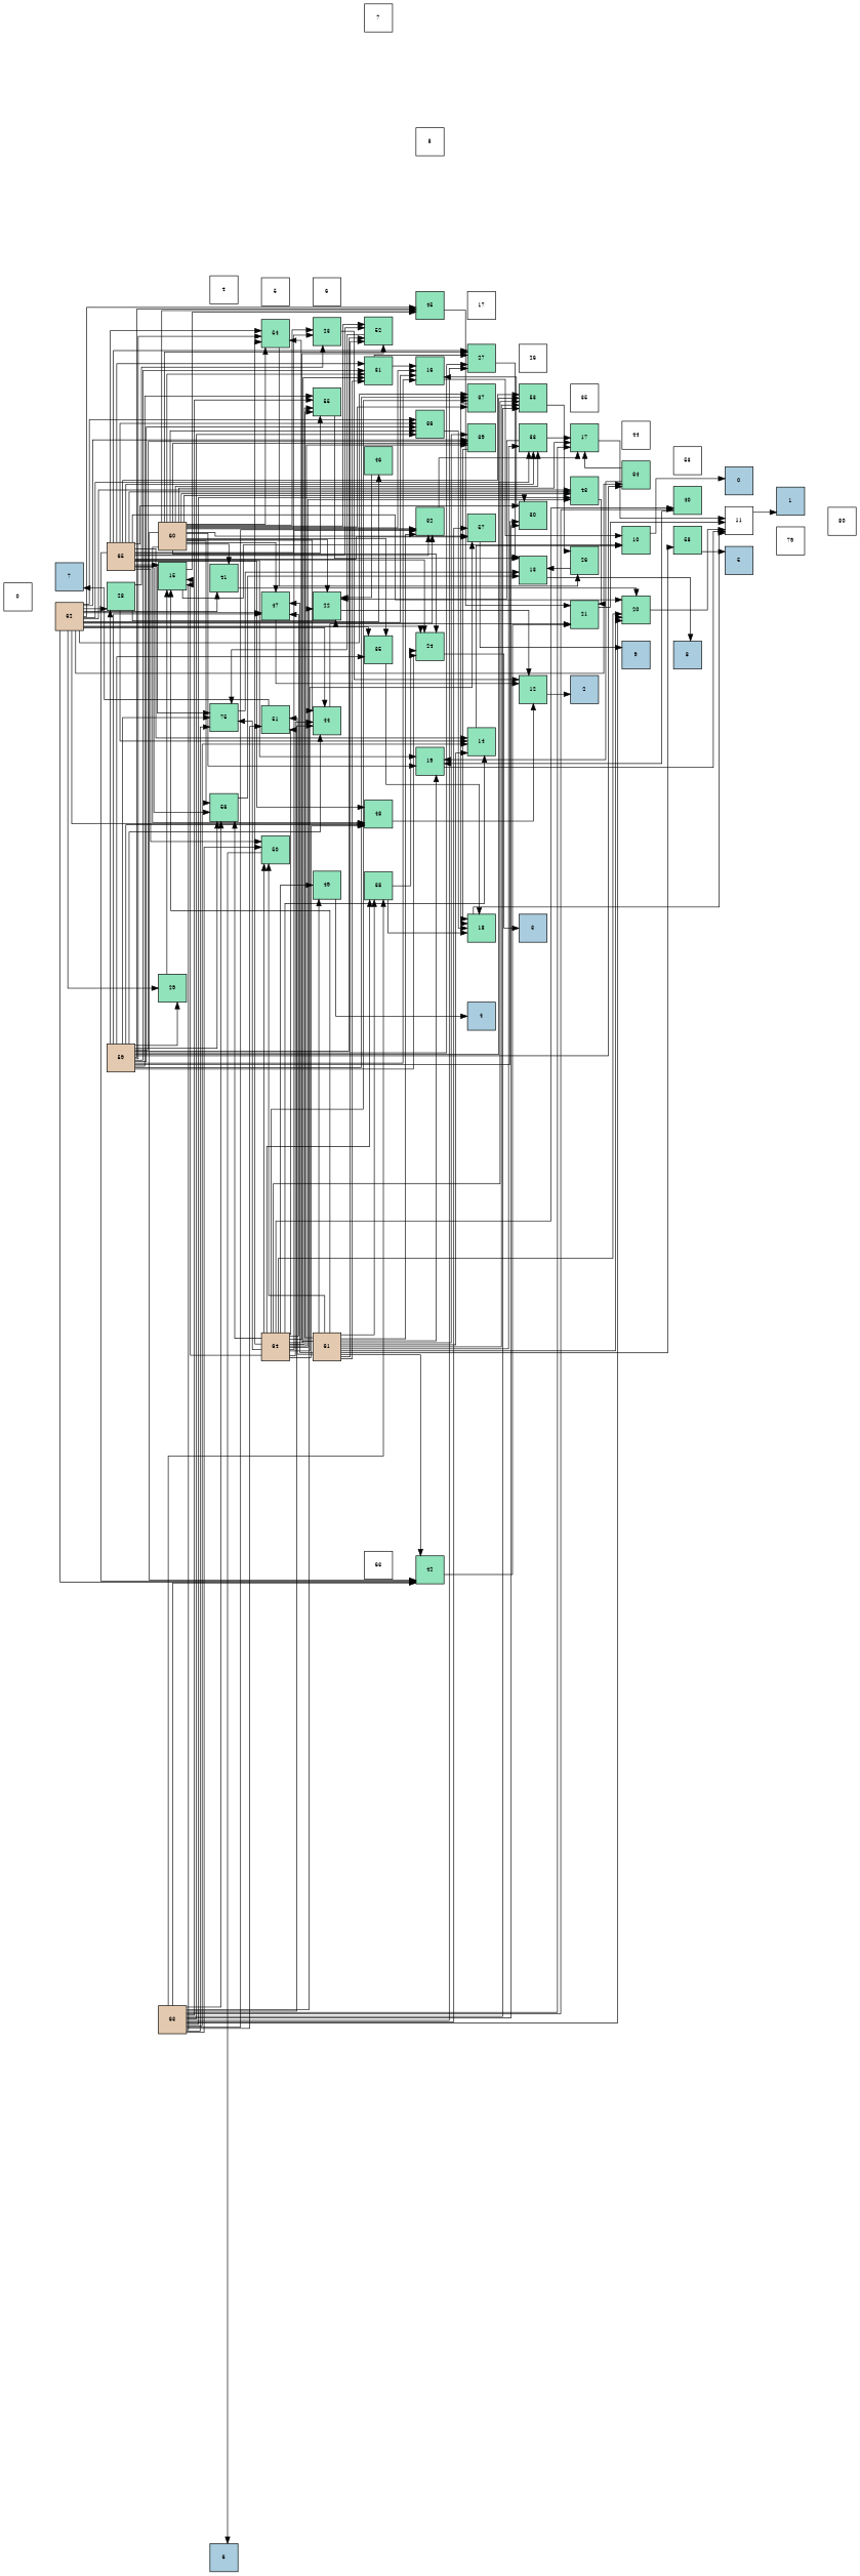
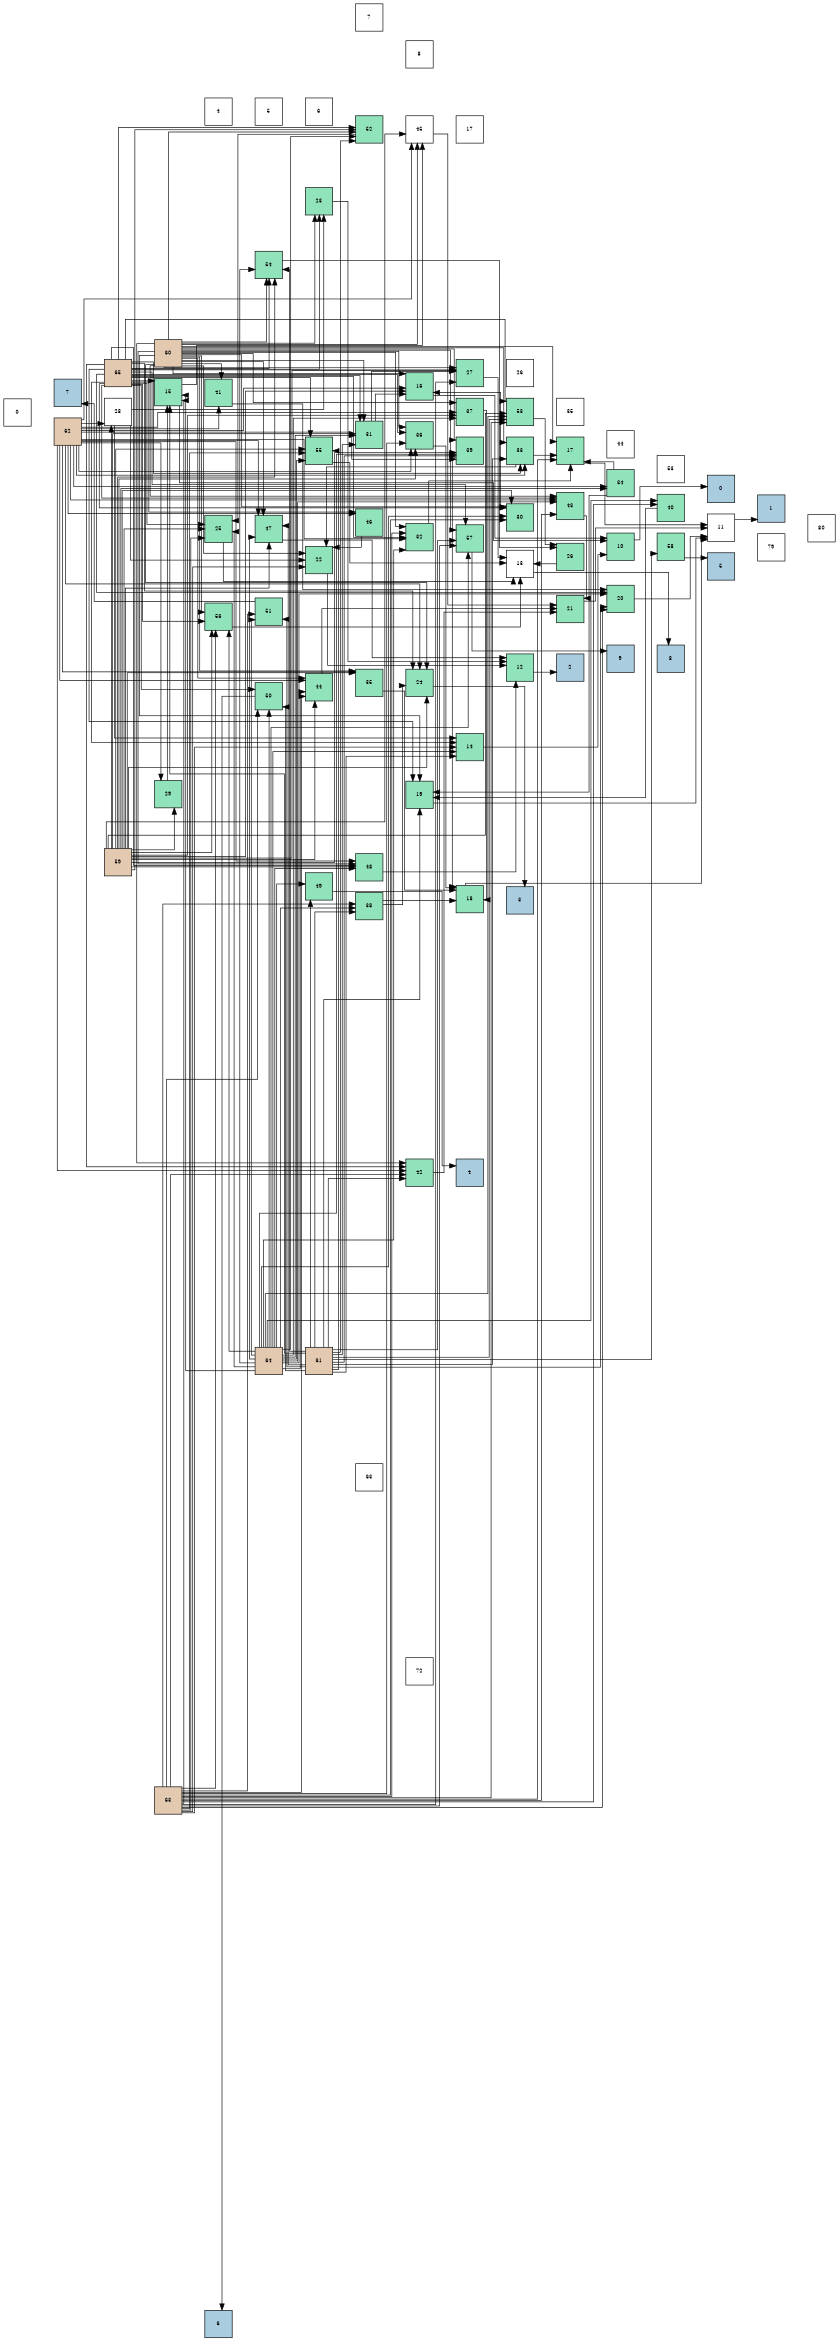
  digraph {
    rank=same
    rankdir=LR
    splines=ortho
    node [fillcolor="#91e3bb" fixedsize=true fontsize=8 shape=square style=filled]
    edge [constraint=false style=vis]
    n1 [fillcolor="#ffffff" label=0 width=0.6]
    n2 [fillcolor="#a9ccde" label=7 width=0.6]
    n3 [fillcolor="#e3c9af" label=62 width=0.6]
    n4 [fillcolor="#e3c9af" label=65 width=0.6]
-   n5 [label=28 width=0.6]
-   n6 [label=45 width=0.6]
+   n5 [fillcolor="#ffffff" label=28 width=0.6]
+   n6 [fillcolor="#ffffff" label=45 width=0.6]
    n7 [label=46 width=0.6]
    n8 [label=36 width=0.6]
    n9 [label=37 width=0.6]
    n10 [label=32 width=0.6]
    n11 [label=33 width=0.6]
    n12 [label=48 width=0.6]
    n13 [label=24 width=0.6]
    n14 [label=43 width=0.6]
    n15 [label=42 width=0.6]
    n16 [label=41 width=0.6]
    n17 [label=47 width=0.6]
    n18 [label=16 width=0.6]
    n19 [label=44 width=0.6]
    n20 [label=35 width=0.6]
    n21 [label=39 width=0.6]
    n22 [fillcolor="#e3c9af" label=59 width=0.6]
    n23 [label=29 width=0.6]
    n24 [label=34 width=0.6]
    n25 [fillcolor="#e3c9af" label=60 width=0.6]
    n26 [label=15 width=0.6]
    n27 [label=54 width=0.6]
    n28 [label=23 width=0.6]
    n29 [label=52 width=0.6]
-   n30 [label=75 width=0.6]
+   n30 [label=25 width=0.6]
    n31 [label=55 width=0.6]
    n32 [label=31 width=0.6]
    n33 [label=27 width=0.6]
    n34 [label=56 width=0.6]
    n35 [label=53 width=0.6]
    n36 [label=50 width=0.6]
    n37 [label=57 width=0.6]
    n38 [label=30 width=0.6]
    n39 [label=19 width=0.6]
    n40 [label=14 width=0.6]
    n41 [label=20 width=0.6]
    n42 [label=22 width=0.6]
    n43 [fillcolor="#ffffff" label=4 width=0.6]
    n44 [label=17 width=0.6]
    n45 [label=10 width=0.6]
    n46 [label=26 width=0.6]
    n47 [label=12 width=0.6]
    n48 [fillcolor="#ffffff" label=17 width=0.6]
    n49 [label=21 width=0.6]
    n50 [label=51 width=0.6]
-   n51 [label=13 width=0.6]
+   n51 [fillcolor="#ffffff" label=13 width=0.6]
    n52 [fillcolor="#ffffff" label=26 width=0.6]
    n53 [label=18 width=0.6]
    n54 [fillcolor="#ffffff" label=35 width=0.6]
    n55 [fillcolor="#a9ccde" label=6 width=0.6]
    n56 [label=49 width=0.6]
    n57 [fillcolor="#a9ccde" label=3 width=0.6]
    n58 [fillcolor="#a9ccde" label=9 width=0.6]
    n59 [fillcolor="#ffffff" label=11 width=0.6]
    n60 [fillcolor="#a9ccde" label=4 width=0.6]
    n61 [label=58 width=0.6]
    n62 [fillcolor="#a9ccde" label=8 width=0.6]
    n63 [fillcolor="#ffffff" label=5 width=0.6]
    n64 [fillcolor="#ffffff" label=44 width=0.6]
    n65 [fillcolor="#ffffff" label=6 width=0.6]
    n66 [fillcolor="#ffffff" label=7 width=0.6]
    n67 [fillcolor="#ffffff" label=8 width=0.6]
    n68 [fillcolor="#e3c9af" label=63 width=0.6]
    n69 [label=40 width=0.6]
    n70 [fillcolor="#ffffff" label=53 width=0.6]
    n71 [fillcolor="#a9ccde" label=0 width=0.6]
    n72 [fillcolor="#a9ccde" label=2 width=0.6]
    n73 [label=38 width=0.6]
    n74 [fillcolor="#e3c9af" label=64 width=0.6]
    n75 [fillcolor="#e3c9af" label=61 width=0.6]
    n76 [fillcolor="#a9ccde" label=1 width=0.6]
    n77 [fillcolor="#ffffff" label=79 width=0.6]
    n78 [fillcolor="#ffffff" label=63 width=0.6]
+   n79 [fillcolor="#ffffff" label=72 width=0.6]
    n80 [fillcolor="#a9ccde" label=5 width=0.6]
    n81 [fillcolor="#ffffff" label=80 width=0.6]
    n1 -> n2 [constraint=true style=invis]
    n1 -> n3 [constraint=true style=invis]
    n2 -> n4 [constraint=true style=invis]
    n2 -> n5 [constraint=true style=invis]
    n3 -> n5
    n3 -> n5 [constraint=true style=invis]
    n3 -> n6
    n3 -> n7
    n3 -> n8
    n3 -> n9
    n3 -> n10
    n3 -> n11
    n3 -> n12
    n3 -> n13
    n3 -> n14
    n3 -> n15
    n3 -> n16
    n3 -> n17
    n3 -> n18
    n3 -> n19
    n3 -> n20
    n3 -> n21
    n3 -> n22 [constraint=true style=invis]
    n3 -> n23
    n3 -> n24
+   n4 -> n7
    n4 -> n8
    n4 -> n10
    n4 -> n11
    n4 -> n12
    n4 -> n13
    n4 -> n14
    n4 -> n15
    n4 -> n25 [constraint=true style=invis]
    n4 -> n26
    n4 -> n26 [constraint=true style=invis]
    n4 -> n27
    n4 -> n28
    n4 -> n29
    n4 -> n30
    n4 -> n31
    n4 -> n32
    n4 -> n33
    n4 -> n34
    n4 -> n35
    n4 -> n36
    n4 -> n37
    n4 -> n38
    n4 -> n39
    n4 -> n40
    n4 -> n41
    n5 -> n23 [constraint=true style=invis]
    n5 -> n26 [constraint=true style=invis]
    n5 -> n28
    n5 -> n40
    n5 -> n42
    n6 -> n33 [constraint=true style=invis]
    n6 -> n48 [constraint=true style=invis]
    n6 -> n49
    n7 -> n8 [constraint=true style=invis]
    n7 -> n10 [constraint=true style=invis]
    n7 -> n42
    n8 -> n9 [constraint=true style=invis]
    n8 -> n21 [constraint=true style=invis]
    n8 -> n53
    n9 -> n11 [constraint=true style=invis]
    n9 -> n35 [constraint=true style=invis]
    n9 -> n53
    n10 -> n21 [constraint=true style=invis]
    n10 -> n37 [constraint=true style=invis]
    n10 -> n44
    n11 -> n14 [constraint=true style=invis]
    n11 -> n42
    n11 -> n44
    n11 -> n44 [constraint=true style=invis]
    n12 -> n13 [constraint=true style=invis]
    n12 -> n39 [constraint=true style=invis]
    n12 -> n47
    n13 -> n37 [constraint=true style=invis]
    n13 -> n40 [constraint=true style=invis]
    n13 -> n57
    n14 -> n24 [constraint=true style=invis]
    n14 -> n45 [constraint=true style=invis]
    n14 -> n49
    n15 -> n49
    n15 -> n53 [constraint=true style=invis]
    n15 -> n60 [constraint=true style=invis]
    n16 -> n17 [constraint=true style=invis]
    n16 -> n27 [constraint=true style=invis]
    n16 -> n41
    n17 -> n31 [constraint=true style=invis]
    n17 -> n42 [constraint=true style=invis]
    n17 -> n47
    n18 -> n9 [constraint=true style=invis]
    n18 -> n33 [constraint=true style=invis]
    n18 -> n45
    n19 -> n12 [constraint=true style=invis]
    n19 -> n20 [constraint=true style=invis]
    n19 -> n49
    n20 -> n10 [constraint=true style=invis]
    n20 -> n13 [constraint=true style=invis]
    n20 -> n53
    n21 -> n11 [constraint=true style=invis]
    n21 -> n38 [constraint=true style=invis]
    n21 -> n53
    n22 -> n5
    n22 -> n6
    n22 -> n8
    n22 -> n9
    n22 -> n12
    n22 -> n13
    n22 -> n17
    n22 -> n18
    n22 -> n19
    n22 -> n20
    n22 -> n21
    n22 -> n23
    n22 -> n23 [constraint=true style=invis]
    n22 -> n24
    n22 -> n27
    n22 -> n29
    n22 -> n30
    n22 -> n31
    n22 -> n32
    n22 -> n33
    n22 -> n34
    n22 -> n35
    n22 -> n38
    n22 -> n68 [constraint=true style=invis]
    n23 -> n26
    n23 -> n30 [constraint=true style=invis]
    n23 -> n34 [constraint=true style=invis]
    n24 -> n39
    n24 -> n44
    n24 -> n69 [constraint=true style=invis]
    n24 -> n70 [constraint=true style=invis]
    n25 -> n6
    n25 -> n8
    n25 -> n9
    n25 -> n10
    n25 -> n11
    n25 -> n12
    n25 -> n13
    n25 -> n14
    n25 -> n15
    n25 -> n16
    n25 -> n16 [constraint=true style=invis]
    n25 -> n17
    n25 -> n18
    n25 -> n19
    n25 -> n20
    n25 -> n21
    n25 -> n27
    n25 -> n28
    n25 -> n29
    n25 -> n32
    n25 -> n33
    n25 -> n34
    n25 -> n37
    n25 -> n38
    n25 -> n39
    n25 -> n42
    n25 -> n43 [constraint=true style=invis]
    n25 -> n44
    n26 -> n6
    n26 -> n16 [constraint=true style=invis]
    n26 -> n30 [constraint=true style=invis]
    n26 -> n45
    n27 -> n28 [constraint=true style=invis]
    n27 -> n31 [constraint=true style=invis]
    n27 -> n46
    n28 -> n29 [constraint=true style=invis]
    n28 -> n32 [constraint=true style=invis]
    n28 -> n47
    n29 -> n6 [constraint=true style=invis]
    n29 -> n18 [constraint=true style=invis]
    n29 -> n30
    n30 -> n17 [constraint=true style=invis]
    n30 -> n50 [constraint=true style=invis]
    n30 -> n51
    n31 -> n7 [constraint=true style=invis]
    n31 -> n32 [constraint=true style=invis]
    n31 -> n51
    n32 -> n8 [constraint=true style=invis]
    n32 -> n18
    n32 -> n18 [constraint=true style=invis]
    n32 -> n33
    n33 -> n35 [constraint=true style=invis]
    n33 -> n51
    n33 -> n52 [constraint=true style=invis]
    n34 -> n36 [constraint=true style=invis]
    n34 -> n50 [constraint=true style=invis]
    n34 -> n51
    n35 -> n44 [constraint=true style=invis]
    n35 -> n46
    n35 -> n54 [constraint=true style=invis]
    n36 -> n19 [constraint=true style=invis]
    n36 -> n55
    n36 -> n56 [constraint=true style=invis]
    n37 -> n38 [constraint=true style=invis]
    n37 -> n51 [constraint=true style=invis]
    n37 -> n58
    n38 -> n14 [constraint=true style=invis]
    n38 -> n18
    n38 -> n46 [constraint=true style=invis]
    n39 -> n40 [constraint=true style=invis]
    n39 -> n53 [constraint=true style=invis]
    n39 -> n59
    n40 -> n45
    n40 -> n47 [constraint=true style=invis]
    n40 -> n51 [constraint=true style=invis]
    n41 -> n59
    n41 -> n61 [constraint=true style=invis]
    n41 -> n62 [constraint=true style=invis]
    n42 -> n7 [constraint=true style=invis]
    n42 -> n20 [constraint=true style=invis]
    n42 -> n47
    n43 -> n27 [constraint=true style=invis]
    n43 -> n63 [constraint=true style=invis]
    n44 -> n24 [constraint=true style=invis]
    n44 -> n59
    n44 -> n64 [constraint=true style=invis]
    n45 -> n61 [constraint=true style=invis]
    n45 -> n69 [constraint=true style=invis]
    n45 -> n71
    n46 -> n41 [constraint=true style=invis]
    n46 -> n45 [constraint=true style=invis]
    n46 -> n51
    n47 -> n49 [constraint=true style=invis]
    n47 -> n72
    n47 -> n72 [constraint=true style=invis]
    n48 -> n52 [constraint=true style=invis]
    n49 -> n41 [constraint=true style=invis]
    n49 -> n58 [constraint=true style=invis]
    n49 -> n59
    n50 -> n2
    n50 -> n19 [constraint=true style=invis]
    n50 -> n42 [constraint=true style=invis]
    n51 -> n46 [constraint=true style=invis]
    n51 -> n49 [constraint=true style=invis]
    n51 -> n62
    n52 -> n54 [constraint=true style=invis]
    n53 -> n47 [constraint=true style=invis]
    n53 -> n57 [constraint=true style=invis]
    n53 -> n59
    n54 -> n64 [constraint=true style=invis]
    n55 -> n36 [constraint=true style=invis]
    n55 -> n74 [constraint=true style=invis]
    n56 -> n12 [constraint=true style=invis]
    n56 -> n60
    n56 -> n73 [constraint=true style=invis]
    n57 -> n72 [constraint=true style=invis]
    n58 -> n62 [constraint=true style=invis]
    n59 -> n76
    n59 -> n76 [constraint=true style=invis]
    n59 -> n77 [constraint=true style=invis]
    n60 -> n57 [constraint=true style=invis]
    n61 -> n59 [constraint=true style=invis]
    n61 -> n80
    n61 -> n80 [constraint=true style=invis]
    n62 -> n80 [constraint=true style=invis]
    n63 -> n28 [constraint=true style=invis]
    n63 -> n65 [constraint=true style=invis]
    n64 -> n70 [constraint=true style=invis]
    n65 -> n29 [constraint=true style=invis]
    n65 -> n66 [constraint=true style=invis]
    n66 -> n6 [constraint=true style=invis]
    n66 -> n67 [constraint=true style=invis]
    n67 -> n48 [constraint=true style=invis]
    n68 -> n8
    n68 -> n10
    n68 -> n14
    n68 -> n15
    n68 -> n19
    n68 -> n26
    n68 -> n30
    n68 -> n31
    n68 -> n33
    n68 -> n34
    n68 -> n34 [constraint=true style=invis]
    n68 -> n35
    n68 -> n36
    n68 -> n37
    n68 -> n38
    n68 -> n40
    n68 -> n41
    n68 -> n42
    n68 -> n44
    n68 -> n50
    n68 -> n55 [constraint=true style=invis]
    n68 -> n69
    n68 -> n73
    n69 -> n39
    n69 -> n59 [constraint=true style=invis]
    n69 -> n71 [constraint=true style=invis]
    n70 -> n71 [constraint=true style=invis]
    n71 -> n76 [constraint=true style=invis]
    n72 -> n58 [constraint=true style=invis]
    n73 -> n13
    n73 -> n15 [constraint=true style=invis]
    n73 -> n39 [constraint=true style=invis]
    n73 -> n53
    n74 -> n9
    n74 -> n10
    n74 -> n12
    n74 -> n14
    n74 -> n17
    n74 -> n19
    n74 -> n21
    n74 -> n26
    n74 -> n27
    n74 -> n29
    n74 -> n30
    n74 -> n31
    n74 -> n32
    n74 -> n34
    n74 -> n35
    n74 -> n36
    n74 -> n37
+   n74 -> n38
    n74 -> n40
    n74 -> n41
    n74 -> n50
    n74 -> n56
    n74 -> n56 [constraint=true style=invis]
    n74 -> n69
    n74 -> n73
    n74 -> n75 [constraint=true style=invis]
    n75 -> n11
    n75 -> n15
    n75 -> n17
    n75 -> n21
    n75 -> n26
    n75 -> n27
    n75 -> n29
    n75 -> n31
    n75 -> n32
    n75 -> n35
    n75 -> n36
-   n75 -> n10
+   n75 -> n37
    n75 -> n39
    n75 -> n40
    n75 -> n41
    n75 -> n50
    n75 -> n56
    n75 -> n61
    n75 -> n73
    n75 -> n73 [constraint=true style=invis]
    n75 -> n78 [constraint=true style=invis]
    n76 -> n81 [constraint=true style=invis]
    n77 -> n81 [constraint=true style=invis]
    n78 -> n15 [constraint=true style=invis]
+   n78 -> n79 [constraint=true style=invis]
+   n79 -> n60 [constraint=true style=invis]
    n80 -> n77 [constraint=true style=invis]
  }
